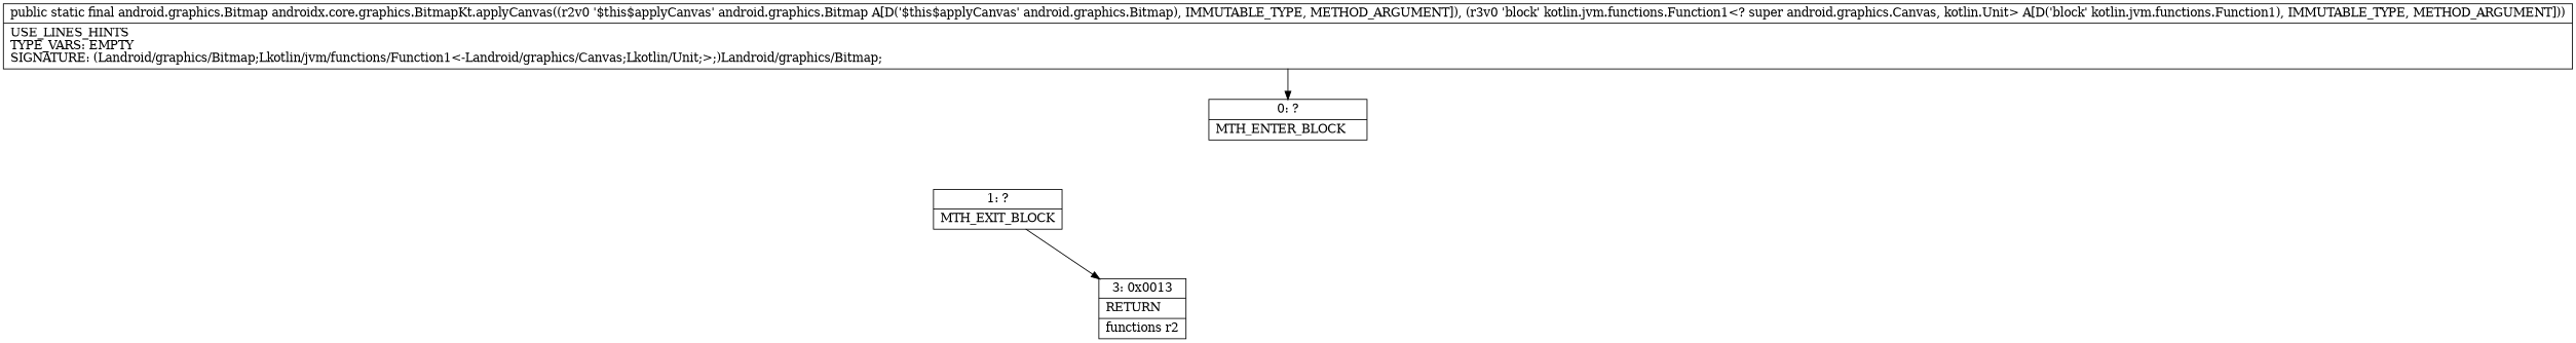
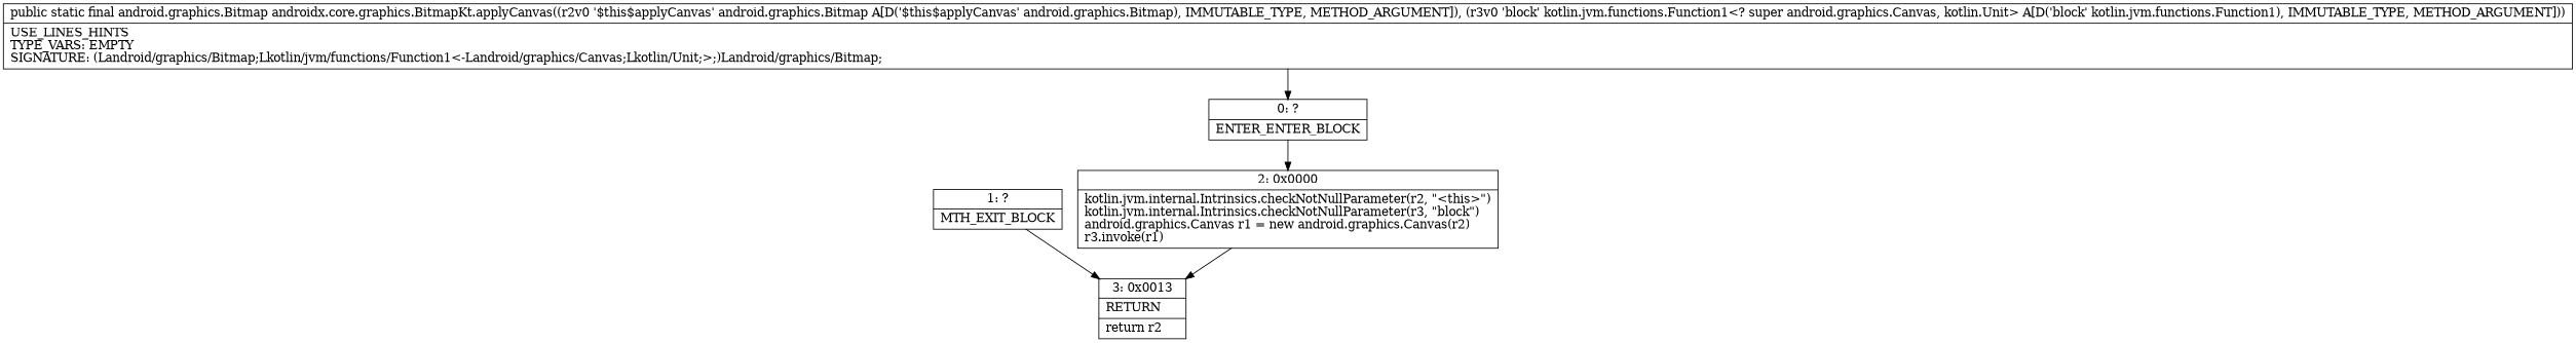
  digraph {
    node [shape=record]
-   n1 [label="{0\:\ ?|MTH_ENTER_BLOCK\l}"]
-   n3 [label="{3\:\ 0x0013|RETURN\l|functions r2\l}"]
+   n1 [label="{0\:\ ?|ENTER_ENTER_BLOCK\l}"]
+   n2 [label="{2\:\ 0x0000|kotlin.jvm.internal.Intrinsics.checkNotNullParameter(r2, \"\<this\>\")\lkotlin.jvm.internal.Intrinsics.checkNotNullParameter(r3, \"block\")\landroid.graphics.Canvas r1 = new android.graphics.Canvas(r2)\lr3.invoke(r1)\l}"]
+   n3 [label="{3\:\ 0x0013|RETURN\l|return r2\l}"]
    n4 [label="{1\:\ ?|MTH_EXIT_BLOCK\l}"]
    n5 [label="{public static final android.graphics.Bitmap androidx.core.graphics.BitmapKt.applyCanvas((r2v0 '$this$applyCanvas' android.graphics.Bitmap A[D('$this$applyCanvas' android.graphics.Bitmap), IMMUTABLE_TYPE, METHOD_ARGUMENT]), (r3v0 'block' kotlin.jvm.functions.Function1\<? super android.graphics.Canvas, kotlin.Unit\> A[D('block' kotlin.jvm.functions.Function1), IMMUTABLE_TYPE, METHOD_ARGUMENT]))  | USE_LINES_HINTS\lTYPE_VARS: EMPTY\lSIGNATURE: (Landroid\/graphics\/Bitmap;Lkotlin\/jvm\/functions\/Function1\<\-Landroid\/graphics\/Canvas;Lkotlin\/Unit;\>;)Landroid\/graphics\/Bitmap;\l}"]
+   n1 -> n2
+   n2 -> n3
    n4 -> n3
    n5 -> n1
  }
